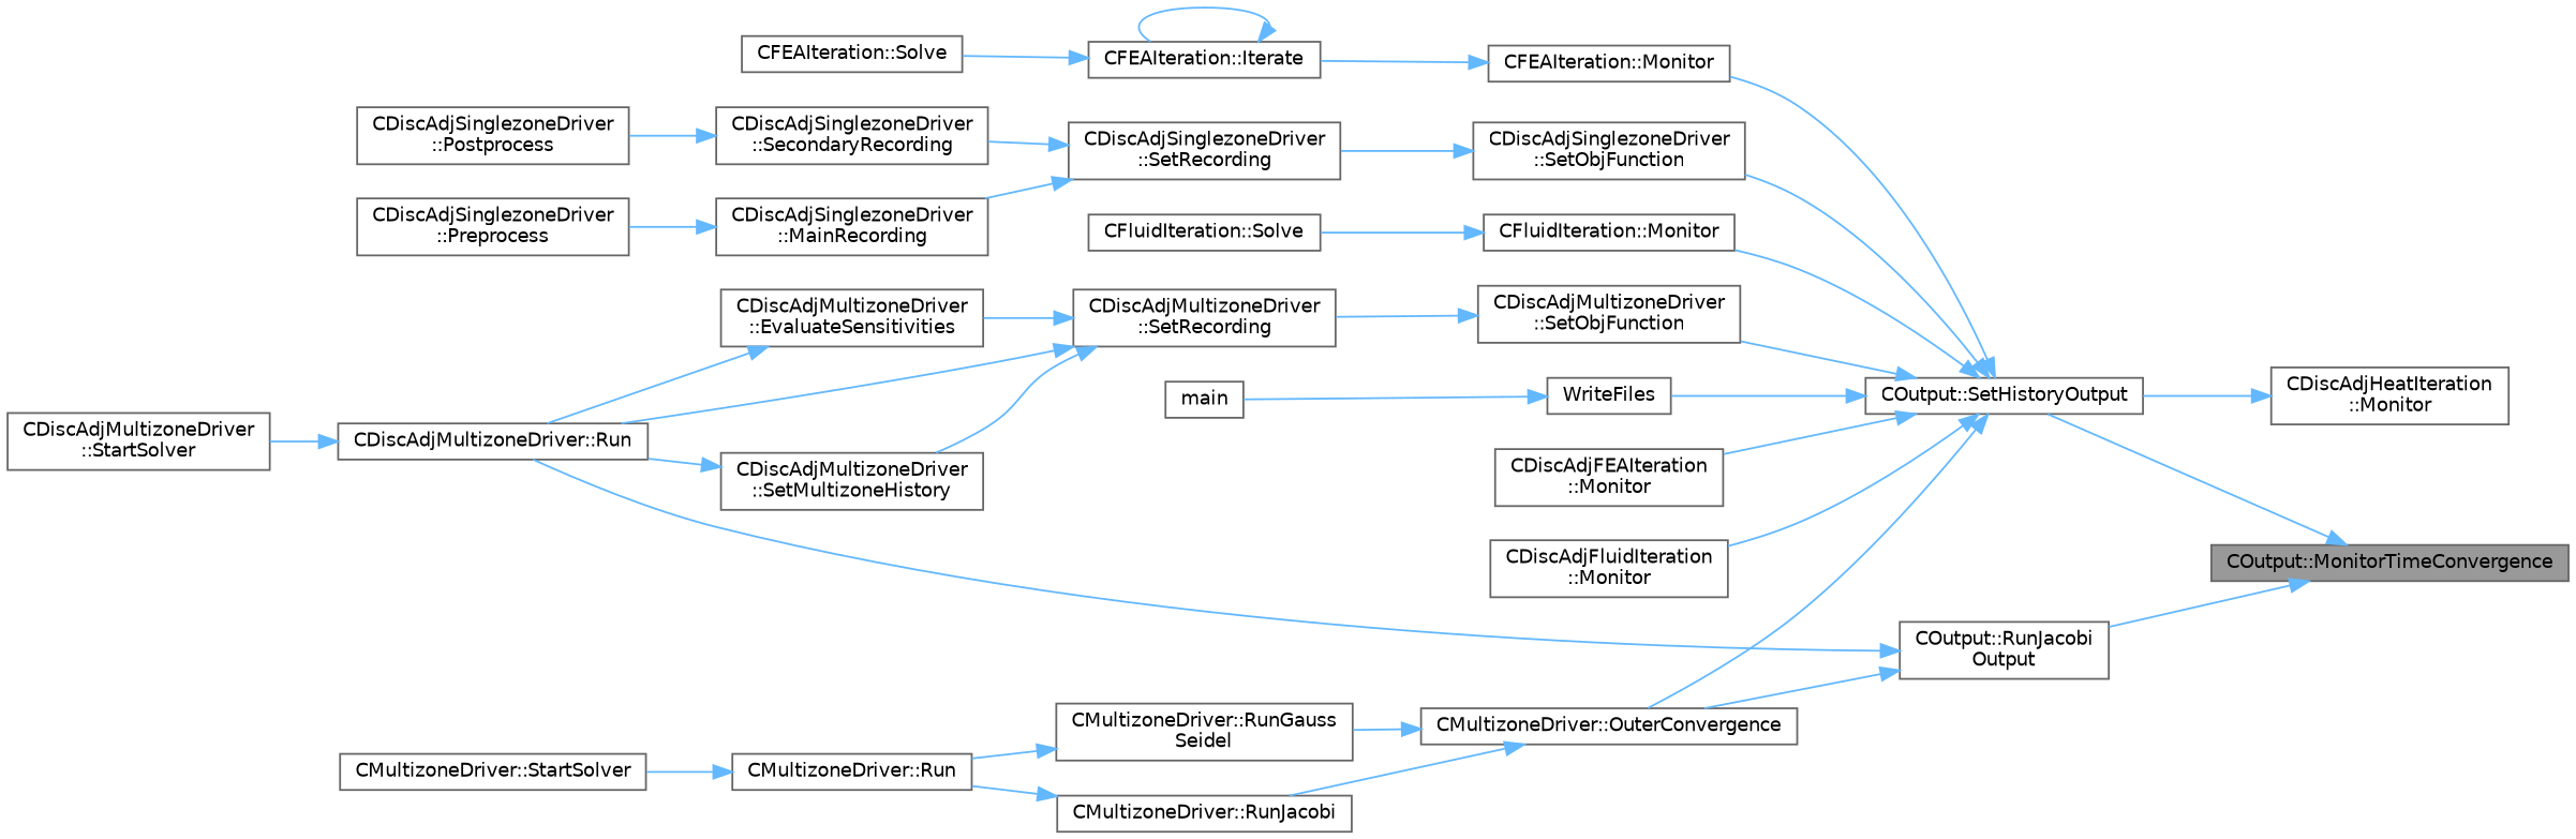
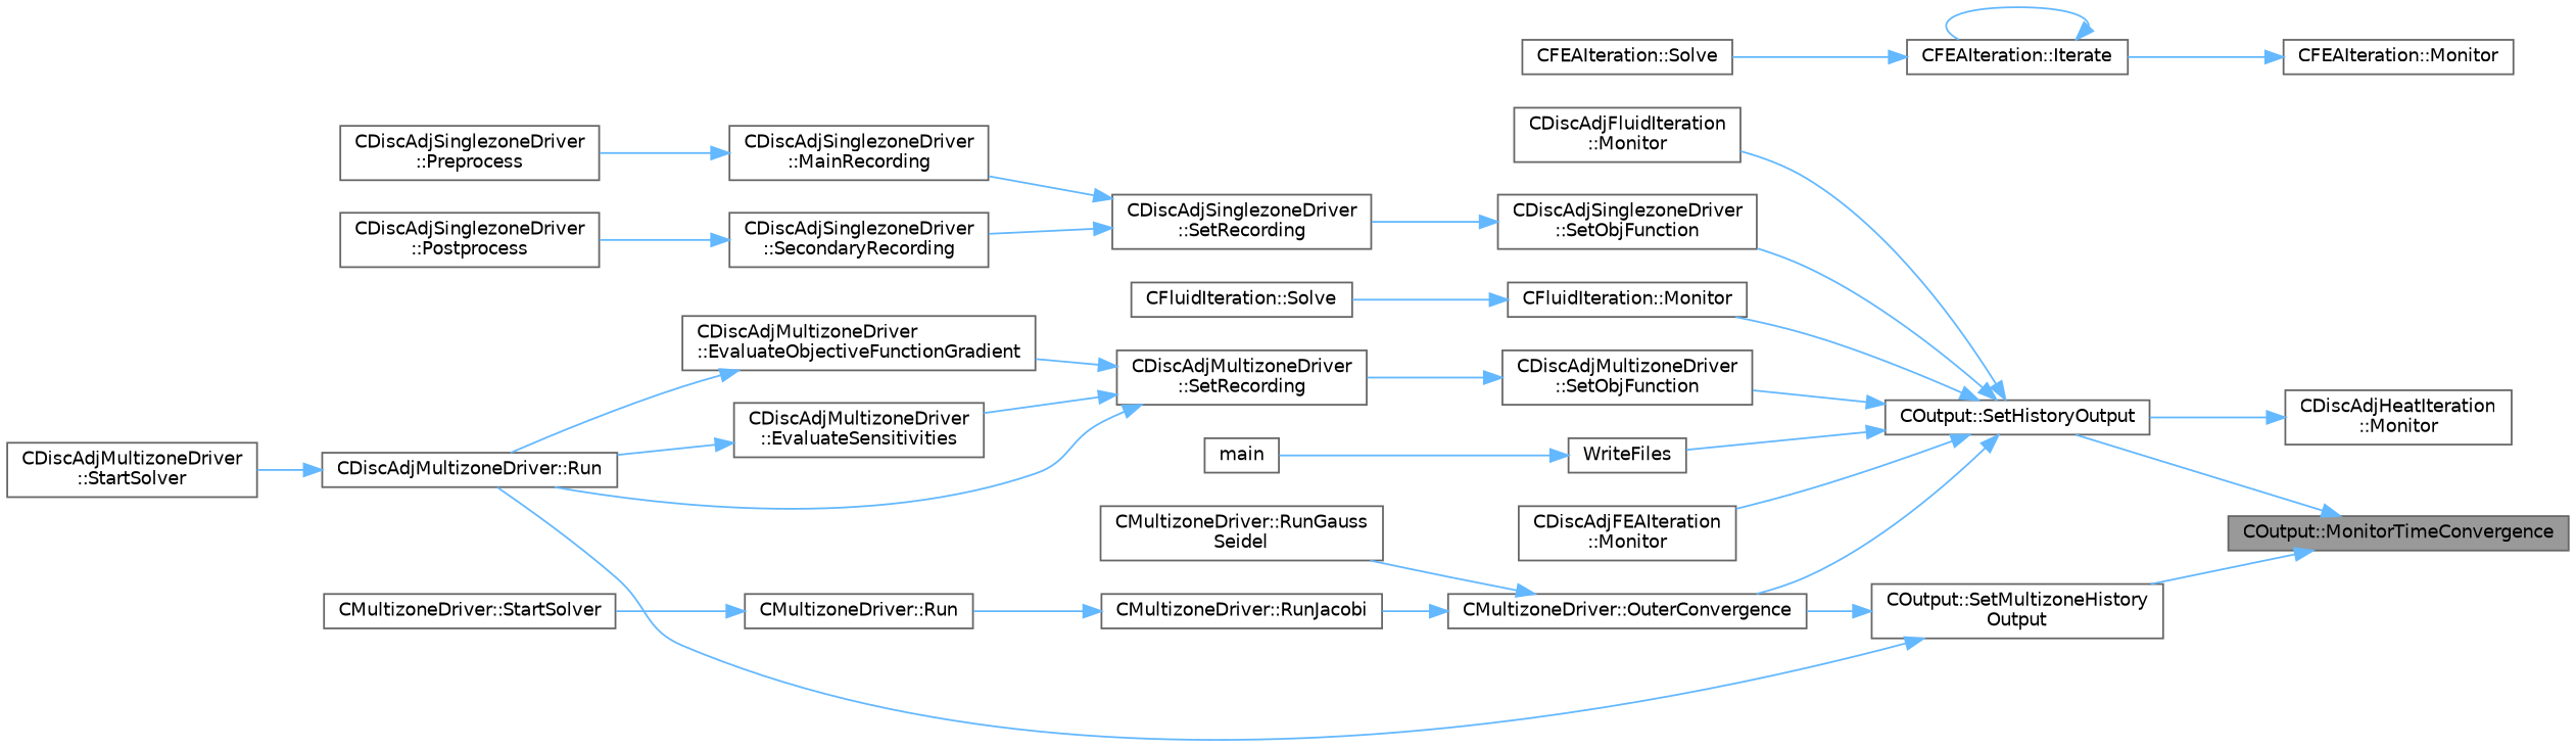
  digraph {
    rankdir=RL
    node [color=grey40 fillcolor=white fontname=Helvetica fontsize=10 shape=box style=filled]
    edge [color=steelblue1 dir=back fontname=Helvetica fontsize=10 labelfontname=Helvetica labelfontsize=10 style=solid]
    n1 [color=gray40 fillcolor=grey60 fontcolor=black height=0.2 label="COutput::MonitorTimeConvergence" width=0.4]
    n2 [height=0.2 label="COutput::SetHistoryOutput" width=0.4]
-   n3 [height=0.2 label="COutput::RunJacobi\lOutput" width=0.4]
+   n3 [height=0.2 label="COutput::SetMultizoneHistory\lOutput" width=0.4]
    n4 [height=0.2 label="CDiscAdjFEAIteration\l::Monitor" width=0.4]
    n5 [height=0.2 label="CDiscAdjFluidIteration\l::Monitor" width=0.4]
    n6 [height=0.2 label="CFEAIteration::Monitor" width=0.4]
    n7 [height=0.2 label="CFluidIteration::Monitor" width=0.4]
    n8 [height=0.2 label="CMultizoneDriver::OuterConvergence" width=0.4]
    n9 [height=0.2 label="CDiscAdjMultizoneDriver\l::SetObjFunction" width=0.4]
    n10 [height=0.2 label="CDiscAdjSinglezoneDriver\l::SetObjFunction" width=0.4]
    n11 [height=0.2 label=WriteFiles width=0.4]
    n12 [height=0.2 label="CDiscAdjMultizoneDriver::Run" width=0.4]
    n13 [height=0.2 label="CDiscAdjHeatIteration\l::Monitor" width=0.4]
    n14 [height=0.2 label="CFEAIteration::Iterate" width=0.4]
    n15 [height=0.2 label="CFluidIteration::Solve" width=0.4]
    n16 [height=0.2 label="CMultizoneDriver::RunGauss\lSeidel" width=0.4]
    n17 [height=0.2 label="CMultizoneDriver::RunJacobi" width=0.4]
    n18 [height=0.2 label="CDiscAdjMultizoneDriver\l::SetRecording" width=0.4]
    n19 [height=0.2 label="CDiscAdjSinglezoneDriver\l::SetRecording" width=0.4]
    n20 [height=0.2 label=main width=0.4]
    n21 [height=0.2 label="CFEAIteration::Solve" width=0.4]
    n22 [height=0.2 label="CMultizoneDriver::Run" width=0.4]
    n23 [height=0.2 label="CMultizoneDriver::StartSolver" width=0.4]
-   n24 [height=0.2 label="CDiscAdjMultizoneDriver\l::SetMultizoneHistory" width=0.4]
+   n24 [height=0.2 label="CDiscAdjMultizoneDriver\l::EvaluateObjectiveFunctionGradient" width=0.4]
    n25 [height=0.2 label="CDiscAdjMultizoneDriver\l::EvaluateSensitivities" width=0.4]
    n26 [height=0.2 label="CDiscAdjMultizoneDriver\l::StartSolver" width=0.4]
    n27 [height=0.2 label="CDiscAdjSinglezoneDriver\l::MainRecording" width=0.4]
    n28 [height=0.2 label="CDiscAdjSinglezoneDriver\l::SecondaryRecording" width=0.4]
    n29 [height=0.2 label="CDiscAdjSinglezoneDriver\l::Preprocess" width=0.4]
    n30 [height=0.2 label="CDiscAdjSinglezoneDriver\l::Postprocess" width=0.4]
    n1 -> n2
    n1 -> n3
    n2 -> n4
    n2 -> n5
-   n2 -> n6
    n2 -> n7
    n2 -> n8
    n2 -> n9
    n2 -> n10
    n2 -> n11
    n3 -> n8
    n3 -> n12
    n6 -> n14
    n7 -> n15
    n8 -> n16
    n8 -> n17
    n9 -> n18
    n10 -> n19
    n11 -> n20
    n12 -> n26
    n13 -> n2
    n14 -> n14
    n14 -> n21
-   n16 -> n22
    n17 -> n22
    n18 -> n12
    n18 -> n24
    n18 -> n25
    n19 -> n27
    n19 -> n28
    n22 -> n23
    n24 -> n12
    n25 -> n12
    n27 -> n29
    n28 -> n30
  }
